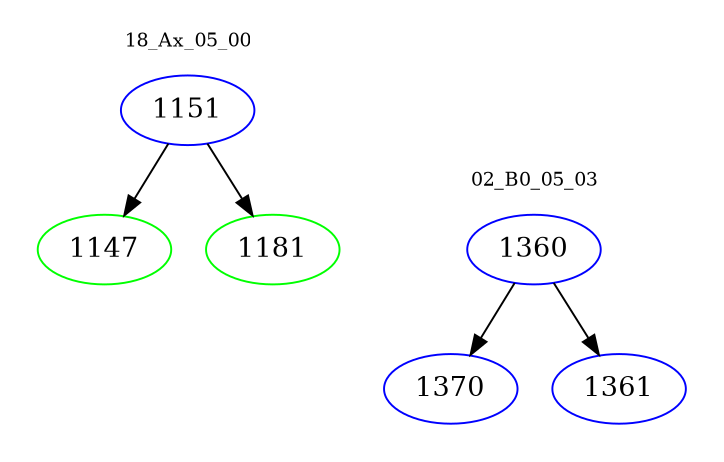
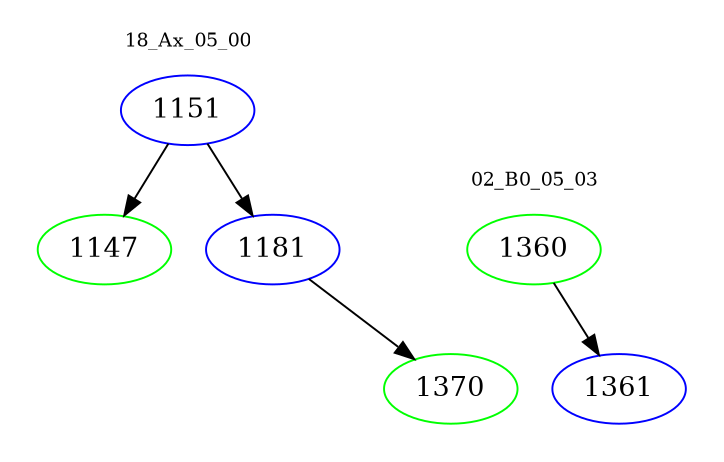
  digraph {
    node [color=blue]
    edge [color=black]
    n1 [label=1151]
    n2 [color=green label=1147]
-   n3 [color=green label=1181]
-   n4 [label=1360]
+   n3 [label=1181]
+   n4 [color=green label=1360]
    n5 [label=1361]
-   n6 [label=1370]
+   n6 [color=green label=1370]
    subgraph cluster_1 {
      color=white
      fontsize=10
      label="18_Ax_05_00"
      n1
      n2
      n3
    }
    subgraph cluster_2 {
      color=white
      fontsize=10
      label="02_B0_05_03"
      n4
      n5
      n6
    }
    n1 -> n2
    n1 -> n3
    n4 -> n5
-   n4 -> n6
+   n3 -> n6
  }
